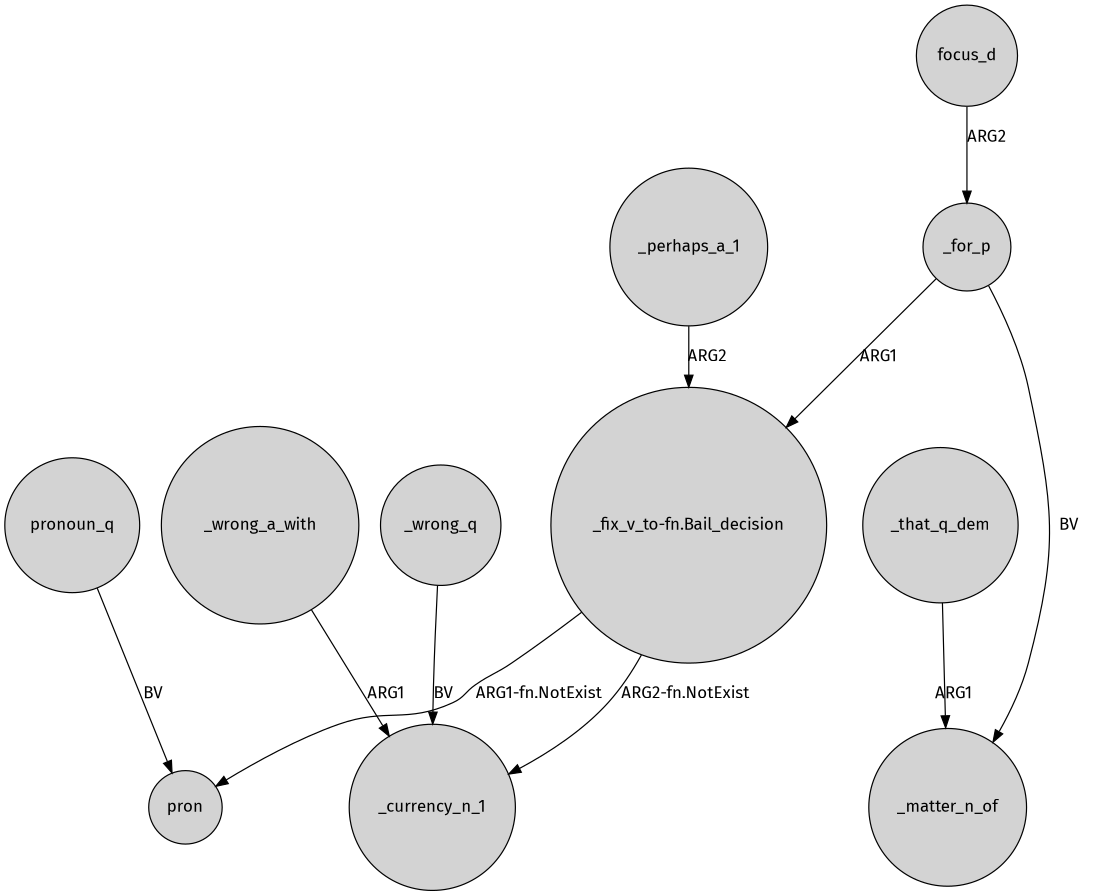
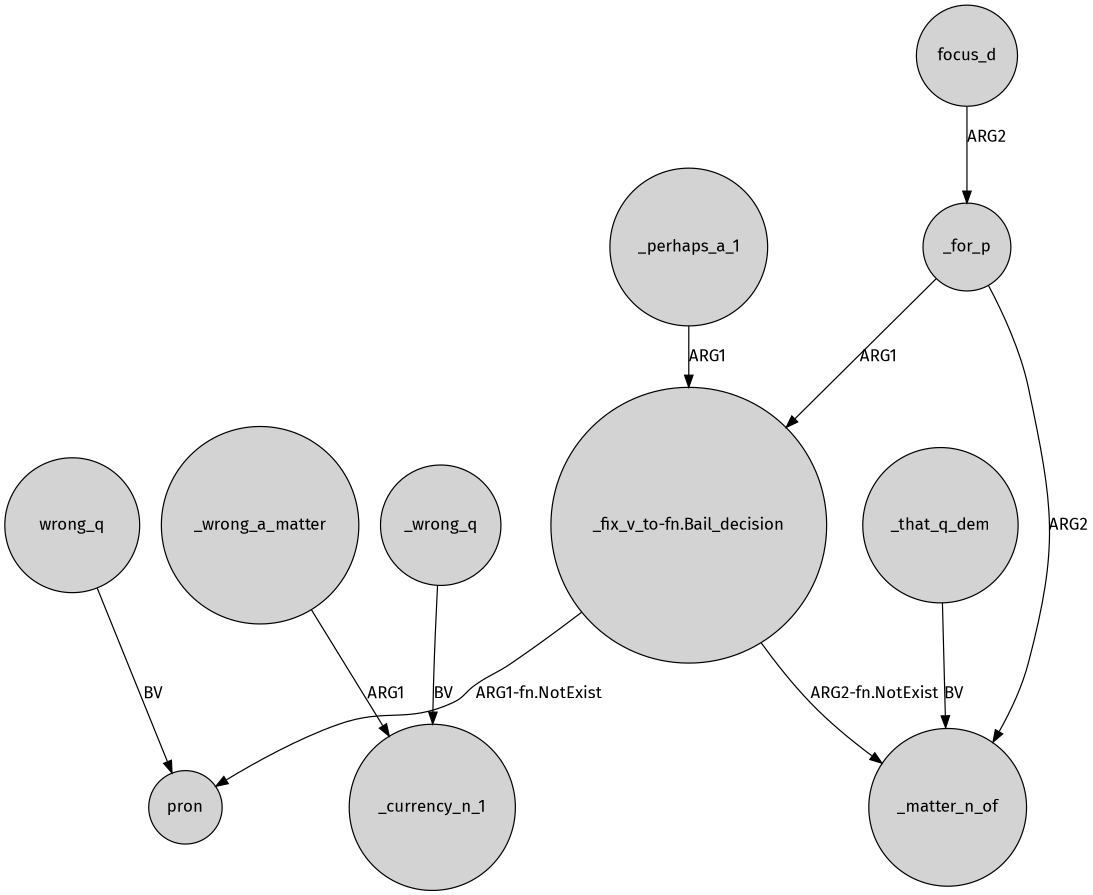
  digraph {
    fontname="Fira Sans"
    node [fontname="Fira Sans" shape=circle style=filled]
    edge [fontname="Fira Sans"]
    "_fix_v_to-fn.Bail_decision"
    pron
    _currency_n_1
    _for_p
    _matter_n_of
    _that_q_dem
-   _wrong_a_with
+   _wrong_a_with [label=_wrong_a_matter]
    n8 [label=_wrong_q]
    _perhaps_a_1
    focus_d
-   pronoun_q
+   pronoun_q [label=wrong_q]
    "_fix_v_to-fn.Bail_decision" -> pron [label="ARG1-fn.NotExist"]
-   "_fix_v_to-fn.Bail_decision" -> _currency_n_1 [label="ARG2-fn.NotExist"]
+   "_fix_v_to-fn.Bail_decision" -> _matter_n_of [label="ARG2-fn.NotExist"]
    _for_p -> "_fix_v_to-fn.Bail_decision" [label=ARG1]
-   _for_p -> _matter_n_of [label=BV]
-   _that_q_dem -> _matter_n_of [label=ARG1]
+   _for_p -> _matter_n_of [label=ARG2]
+   _that_q_dem -> _matter_n_of [label=BV]
    _wrong_a_with -> _currency_n_1 [label=ARG1]
    n8 -> _currency_n_1 [label=BV]
-   _perhaps_a_1 -> "_fix_v_to-fn.Bail_decision" [label=ARG2]
+   _perhaps_a_1 -> "_fix_v_to-fn.Bail_decision" [label=ARG1]
    focus_d -> _for_p [label=ARG2]
    pronoun_q -> pron [label=BV]
  }
